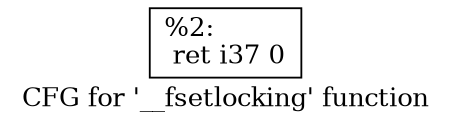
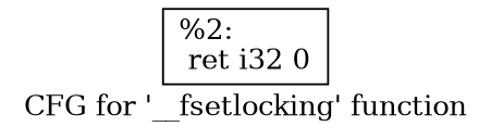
  digraph {
    label="CFG for '__fsetlocking' function"
-   n1 [label="{%2:\l  ret i37 0\l}" shape=record]
+   n1 [label="{%2:\l  ret i32 0\l}" shape=record]
  }
